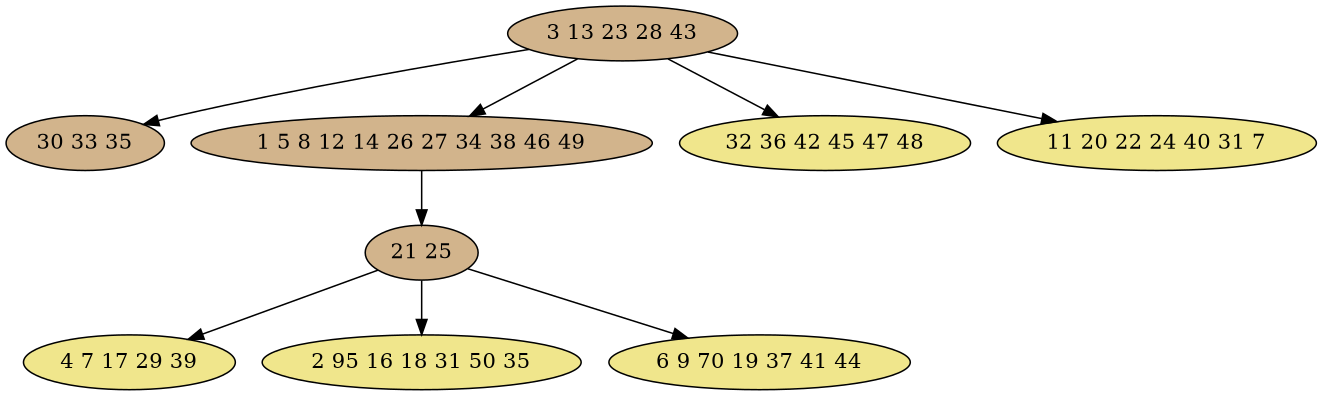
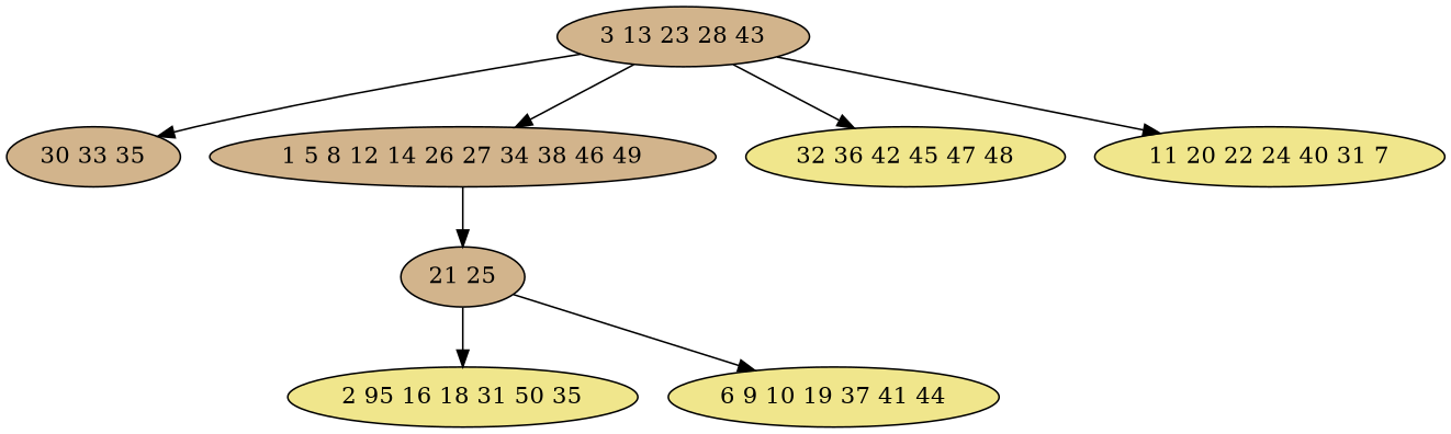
  digraph {
    node [fillcolor=khaki style=filled]
    n1 [fillcolor=tan label="3 13 23 28 43"]
    n2 [fillcolor=tan label="30 33 35"]
    n3 [fillcolor=tan label="1 5 8 12 14 26 27 34 38 46 49"]
    n4 [label="32 36 42 45 47 48"]
    n5 [label="11 20 22 24 40 31 7"]
    n6 [fillcolor=tan label="21 25"]
-   n7 [label="4 7 17 29 39"]
    n8 [label="2 95 16 18 31 50 35"]
-   n9 [label="6 9 70 19 37 41 44"]
+   n9 [label="6 9 10 19 37 41 44"]
    n1 -> n2
    n1 -> n3
    n1 -> n4
    n1 -> n5
    n3 -> n6
-   n6 -> n7
    n6 -> n8
    n6 -> n9
  }
